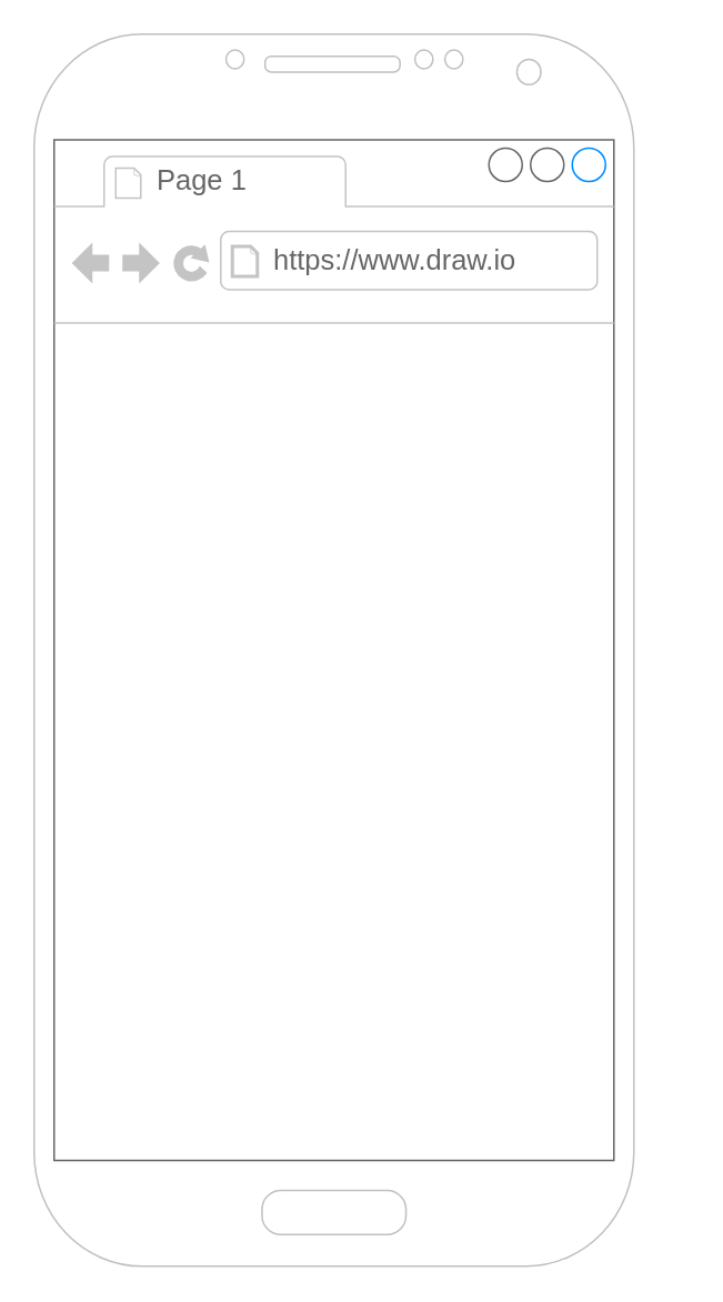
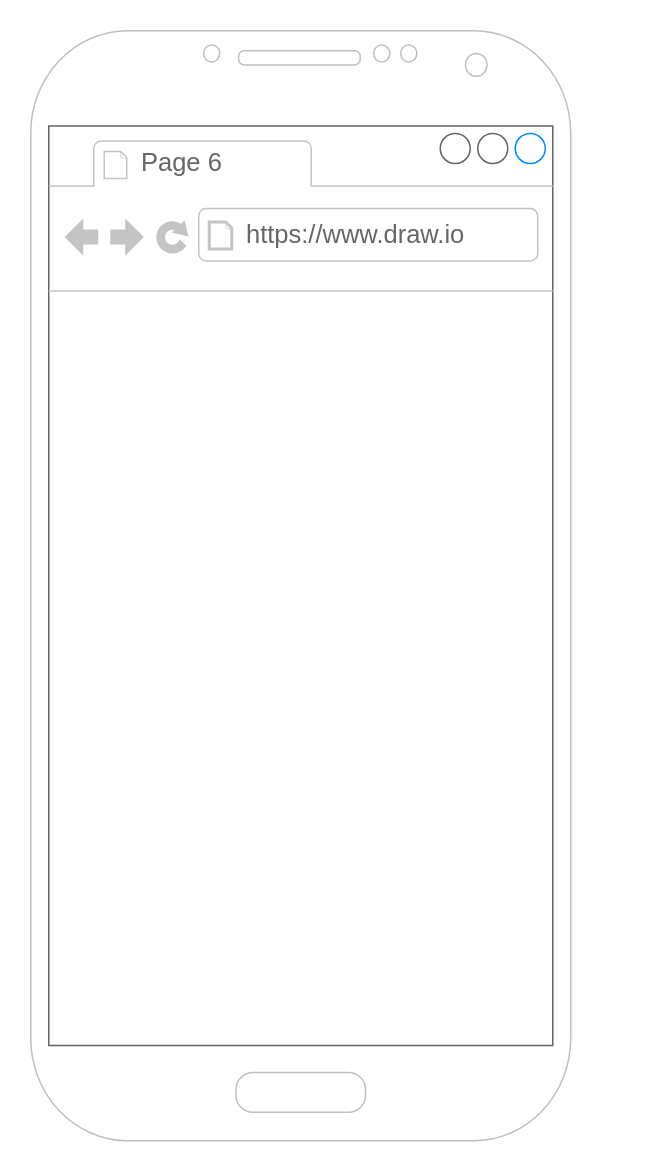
  <mxCell id="0" />
  <mxCell id="1" parent="0" />
  <mxCell id="2" value="" style="verticalLabelPosition=bottom;verticalAlign=top;html=1;shadow=0;dashed=0;strokeWidth=1;shape=mxgraph.android.phone2;strokeColor=#c0c0c0;container=0;" vertex="1" parent="1"><mxGeometry x="20" y="20" width="360" height="740" as="geometry" /></mxCell>
  <mxCell id="3" value="" style="strokeWidth=1;shadow=0;dashed=0;align=center;html=1;shape=mxgraph.mockup.containers.browserWindow;rSize=0;strokeColor=#666666;strokeColor2=#008cff;strokeColor3=#c4c4c4;mainText=,;recursiveResize=0;container=0;" vertex="1" parent="1"><mxGeometry x="32" y="83.5" width="336" height="613" as="geometry" /></mxCell>
- <mxCell id="4" value="Page 1" style="strokeWidth=1;shadow=0;dashed=0;align=center;html=1;shape=mxgraph.mockup.containers.anchor;fontSize=17;fontColor=#666666;align=left;whiteSpace=wrap;container=0;" vertex="1" parent="1"><mxGeometry x="92" y="95.5" width="110" height="26" as="geometry" /></mxCell>
+ <mxCell id="4" value="Page 6" style="strokeWidth=1;shadow=0;dashed=0;align=center;html=1;shape=mxgraph.mockup.containers.anchor;fontSize=17;fontColor=#666666;align=left;whiteSpace=wrap;container=0;" vertex="1" parent="1"><mxGeometry x="92" y="95.5" width="110" height="26" as="geometry" /></mxCell>
  <mxCell id="5" value="https://www.draw.io" style="strokeWidth=1;shadow=0;dashed=0;align=center;html=1;shape=mxgraph.mockup.containers.anchor;rSize=0;fontSize=17;fontColor=#666666;align=left;container=0;" vertex="1" parent="1"><mxGeometry x="162" y="143.5" width="250" height="26" as="geometry" /></mxCell>
